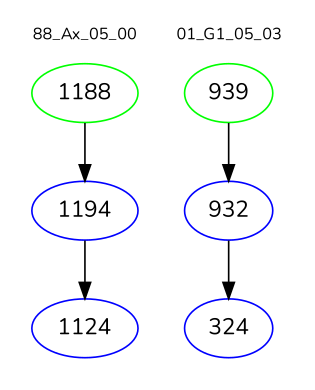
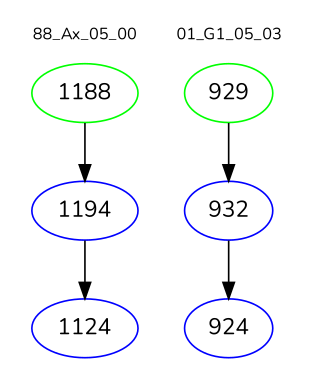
  digraph {
    fontname=Nunito
    node [color=blue fontname=Nunito]
    edge [color=black fontname=Nunito]
    n1 [color=green label=1188]
    n2 [label=1194]
    n3 [label=1124]
-   n4 [color=green label=939]
+   n4 [color=green label=929]
    n5 [label=932]
-   n6 [label=324]
+   n6 [label=924]
    subgraph cluster_1 {
      color=white
      fontsize=10
      label="88_Ax_05_00"
      n1
      n2
      n3
    }
    subgraph cluster_2 {
      color=white
      fontsize=10
      label="01_G1_05_03"
      n4
      n5
      n6
    }
    n1 -> n2
    n2 -> n3
    n4 -> n5
    n5 -> n6
  }
